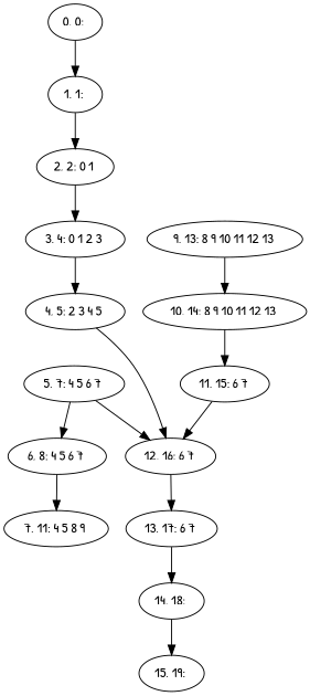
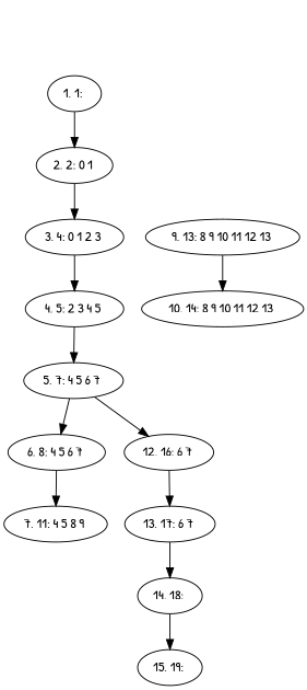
  digraph {
    fontname="Patrick Hand"
    node [fontname="Patrick Hand"]
    edge [fontname="Patrick Hand"]
-   n1 [label="0, 0: "]
    n2 [label="1, 1: "]
    n3 [label="2, 2: 0 1 "]
    n4 [label="3, 4: 0 1 2 3 "]
    n5 [label="4, 5: 2 3 4 5 "]
    n6 [label="5, 7: 4 5 6 7 "]
    n7 [label="6, 8: 4 5 6 7 "]
    n8 [label="12, 16: 6 7 "]
    n9 [label="7, 11: 4 5 8 9 "]
    n10 [label="13, 17: 6 7 "]
    n11 [label="9, 13: 8 9 10 11 12 13 "]
    n12 [label="10, 14: 8 9 10 11 12 13 "]
-   n13 [label="11, 15: 6 7 "]
    n14 [label="14, 18: "]
    n15 [label="15, 19: "]
-   n1 -> n2
    n2 -> n3
    n3 -> n4
    n4 -> n5
-   n5 -> n8
+   n5 -> n6
    n6 -> n7
    n6 -> n8
    n7 -> n9
    n8 -> n10
    n10 -> n14
    n11 -> n12
-   n12 -> n13
-   n13 -> n8
    n14 -> n15
  }
